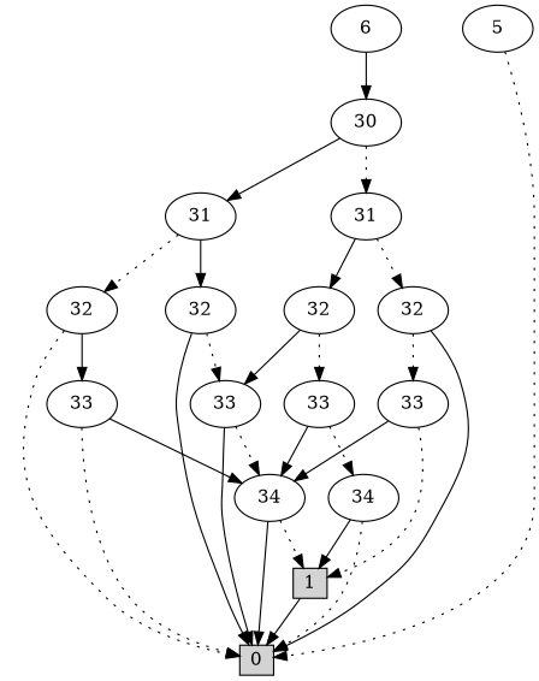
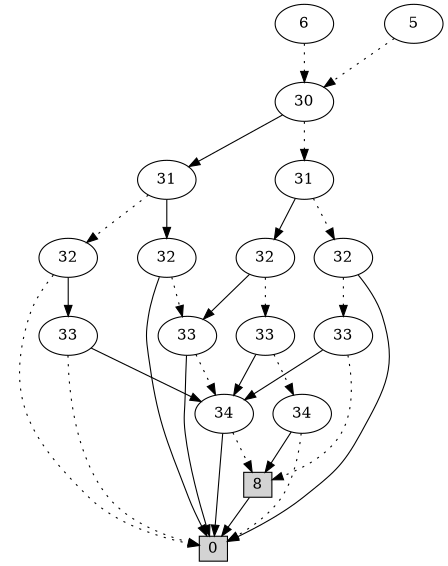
  digraph {
    edge [style=dotted]
    n1 [height=0.3 label=0 shape=box style=filled width=0.3]
-   n2 [height=0.3 label=1 shape=box style=filled width=0.3]
+   n2 [height=0.3 label=8 shape=box style=filled width=0.3]
    n3 [label=5]
    n4 [label=6]
    n5 [label=30]
    n6 [label=31]
    n7 [label=31]
    n8 [label=32]
    n9 [label=32]
    n10 [label=32]
    n11 [label=32]
    n12 [label=33]
    n13 [label=33]
    n14 [label=33]
    n15 [label=33]
    n16 [label=34]
    n17 [label=34]
    n2 -> n1 [style=filled]
-   n3 -> n1
-   n4 -> n5 [style=filled]
+   n3 -> n5
+   n4 -> n5
    n5 -> n6
    n5 -> n7 [style=filled]
    n6 -> n8
    n6 -> n9 [style=filled]
    n7 -> n10
    n7 -> n11 [style=filled]
    n8 -> n1 [style=filled]
    n8 -> n12
    n9 -> n13
    n9 -> n14 [style=filled]
    n10 -> n1
    n10 -> n15 [style=filled]
    n11 -> n1 [style=filled]
    n11 -> n14
    n12 -> n2
    n12 -> n16 [style=filled]
    n13 -> n16 [style=filled]
    n13 -> n17
    n14 -> n1 [style=filled]
    n14 -> n16
    n15 -> n1
    n15 -> n16 [style=filled]
    n16 -> n1 [style=filled]
    n16 -> n2
    n17 -> n1
    n17 -> n2 [style=filled]
  }
